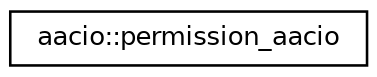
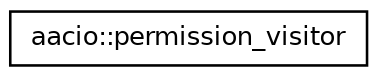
  digraph {
    rankdir=LR
-   n1 [color=black fillcolor=white fontname=Helvetica fontsize=10 height=0.2 label="aacio::permission_aacio" shape=record style=filled width=0.4]
+   n1 [color=black fillcolor=white fontname=Helvetica fontsize=10 height=0.2 label="aacio::permission_visitor" shape=record style=filled width=0.4]
  }
